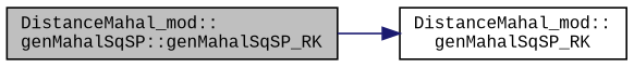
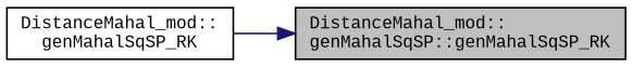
  digraph {
    rankdir=LR
    fontname="Liberation Mono"
    node [color=black fontname="Liberation Mono" fontsize=10 shape=record style=filled]
    n1 [fillcolor=grey75 fontcolor=black height=0.2 label="DistanceMahal_mod::\lgenMahalSqSP::genMahalSqSP_RK" width=0.4]
    n2 [fillcolor=white height=0.2 label="DistanceMahal_mod::\lgenMahalSqSP_RK" width=0.4]
-   n1 -> n2 [color=midnightblue fontname="Liberation Mono" fontsize=10 labelfontname=Helvetica labelfontsize=10 style=solid]
+   n2 -> n1 [color=midnightblue fontname="Liberation Mono" fontsize=10 labelfontname=Helvetica labelfontsize=10 style=solid]
  }
